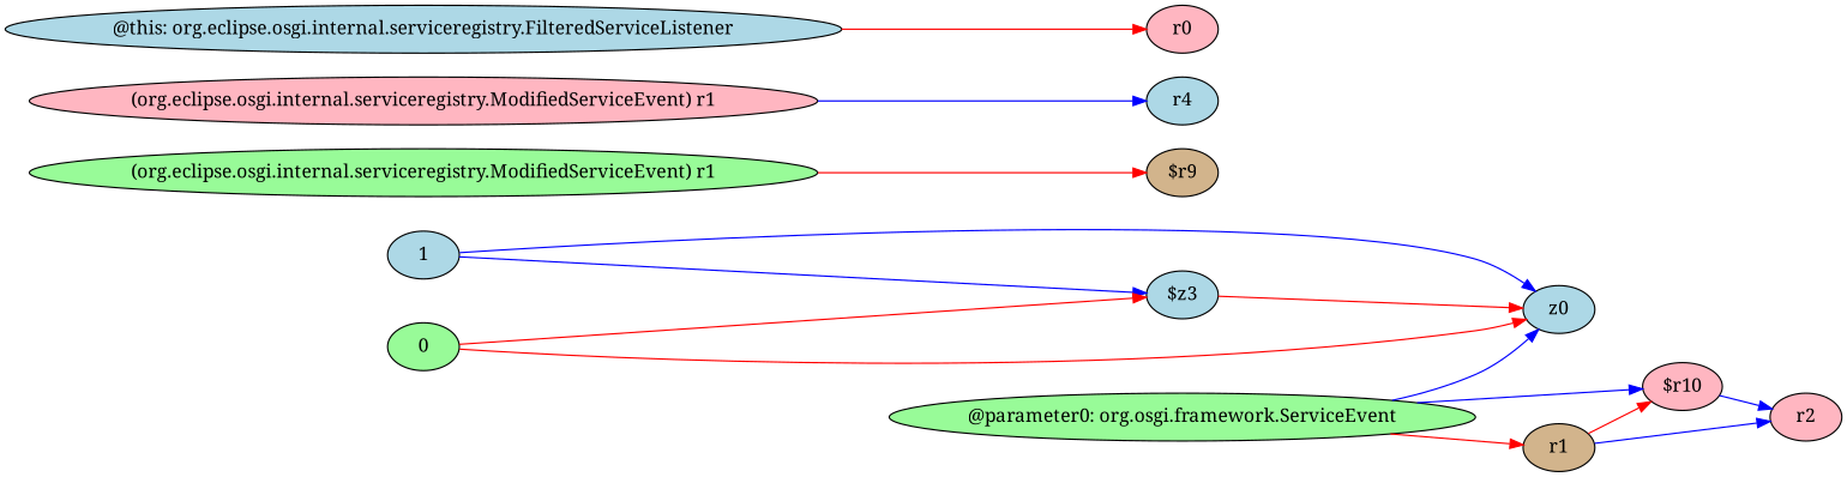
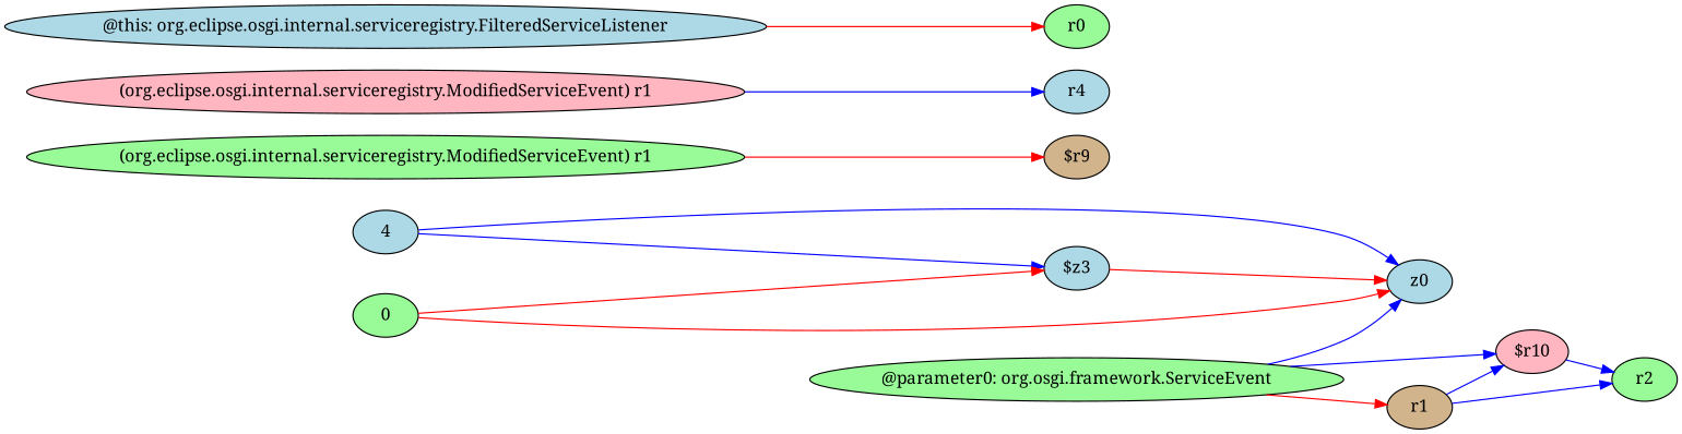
  digraph {
    fontname="Noto Serif"
    rankdir=LR
    node [fillcolor=lightblue fontname="Noto Serif" style=filled]
    edge [color=blue fontname="Noto Serif"]
-   n1 [label=1]
+   n1 [label=4]
    n2 [label=z0]
    n3 [label="$z3"]
    n4 [fillcolor=palegreen label=0]
    n5 [fillcolor=palegreen label="@parameter0: org.osgi.framework.ServiceEvent"]
    n6 [fillcolor=tan label=r1]
    n7 [fillcolor=lightpink label="$r10"]
-   n8 [fillcolor=lightpink label=r2]
+   n8 [fillcolor=palegreen label=r2]
    n9 [fillcolor=palegreen label="(org.eclipse.osgi.internal.serviceregistry.ModifiedServiceEvent) r1"]
    n10 [fillcolor=tan label="$r9"]
    n11 [fillcolor=lightpink label="(org.eclipse.osgi.internal.serviceregistry.ModifiedServiceEvent) r1"]
    n12 [label=r4]
    n13 [label="@this: org.eclipse.osgi.internal.serviceregistry.FilteredServiceListener"]
-   n14 [fillcolor=lightpink label=r0]
+   n14 [fillcolor=palegreen label=r0]
    n1 -> n2
    n1 -> n3
    n3 -> n2 [color=red]
    n4 -> n2 [color=red]
    n4 -> n3 [color=red]
    n5 -> n2
    n5 -> n6 [color=red]
    n5 -> n7
-   n6 -> n7 [color=red]
+   n6 -> n7
    n6 -> n8
    n7 -> n8
    n9 -> n10 [color=red]
    n11 -> n12
    n13 -> n14 [color=red]
  }
